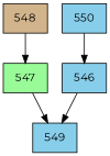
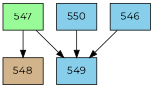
  digraph {
    fontname=Montserrat
    node [fillcolor=skyblue fontname=Montserrat shape=record style=filled]
    edge [fontname=Montserrat]
    n1 [fillcolor=tan label="{548}"]
    n2 [fillcolor=palegreen label="{547}"]
    n3 [label="{549}"]
    n4 [label="{550}"]
    n5 [label="{546}"]
-   n1 -> n2
+   n2 -> n1
    n2 -> n3
-   n4 -> n5
+   n4 -> n3
    n5 -> n3
  }
